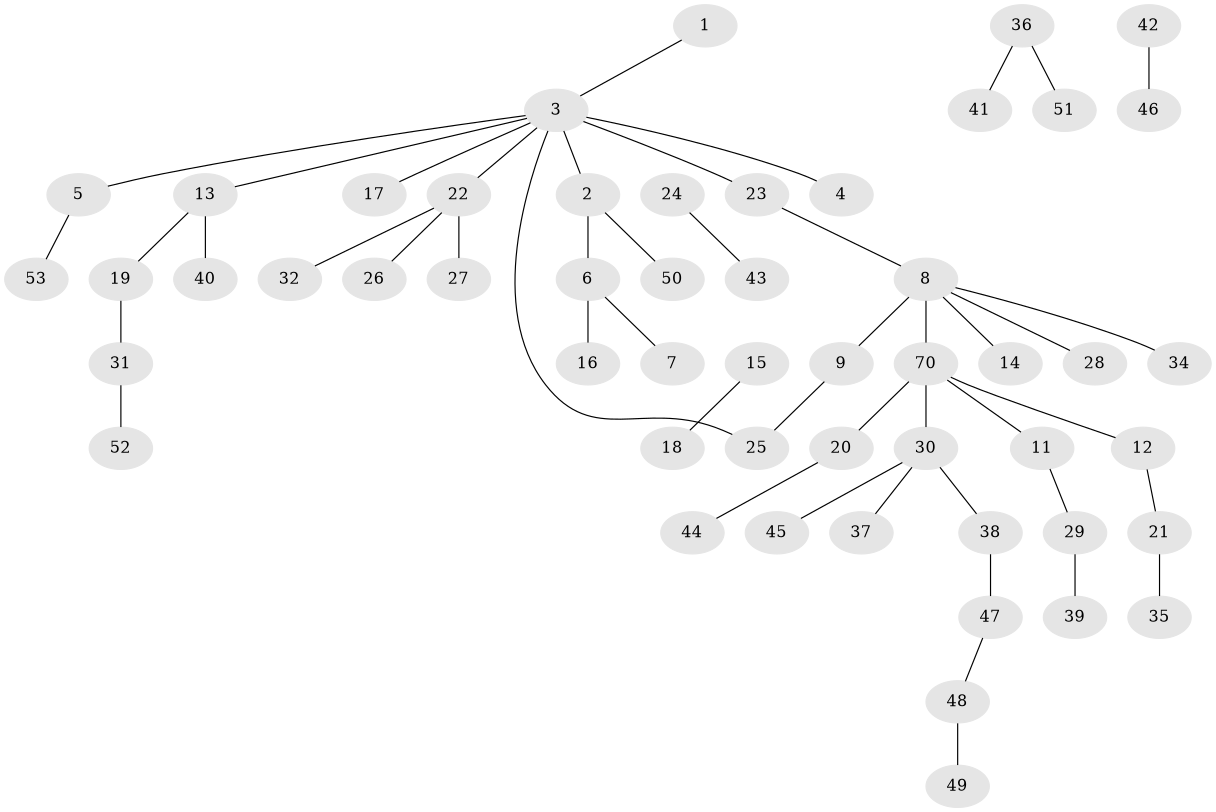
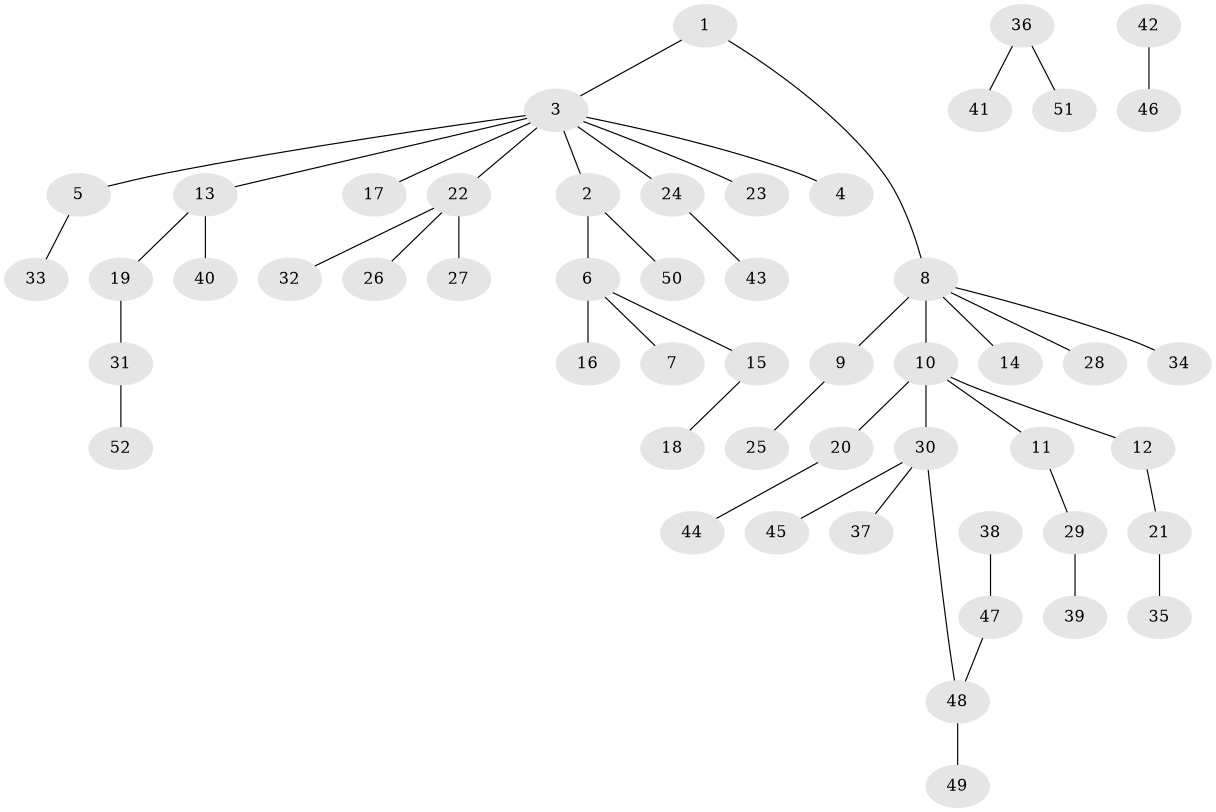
  graph {
    node [color=gray90 style=filled]
    1
    3
    8
    2
    6
    50
    4
    5
    13
    17
    22
    23
    24
    9
-   10 [label=70]
+   10
    14
    28
    34
    7
    15
    16
-   33 [label=53]
+   33
    19
    40
    26
    27
    32
    43
    18
    25
    11
    12
    20
    30
    29
    21
    44
    37
    38
    45
    39
    35
    31
    52
    47
    36
    41
    51
    48
    42
    46
    49
    1 -- 3
-   23 -- 8
+   1 -- 8
    3 -- 2
    3 -- 4
    3 -- 5
    3 -- 13
    3 -- 17
    3 -- 22
    3 -- 23
-   3 -- 25
+   3 -- 24
    8 -- 9
    8 -- 10
    8 -- 14
    8 -- 28
    8 -- 34
    2 -- 6
    2 -- 50
    6 -- 7
+   6 -- 15
    6 -- 16
    5 -- 33
    13 -- 19
    13 -- 40
    22 -- 26
    22 -- 27
    22 -- 32
    24 -- 43
    9 -- 25
    10 -- 11
    10 -- 12
    10 -- 20
    10 -- 30
    15 -- 18
    19 -- 31
    11 -- 29
    12 -- 21
    20 -- 44
    30 -- 37
-   30 -- 38
+   30 -- 48
    30 -- 45
    29 -- 39
    21 -- 35
    38 -- 47
    31 -- 52
    47 -- 48
    36 -- 41
    36 -- 51
    48 -- 49
    42 -- 46
  }
